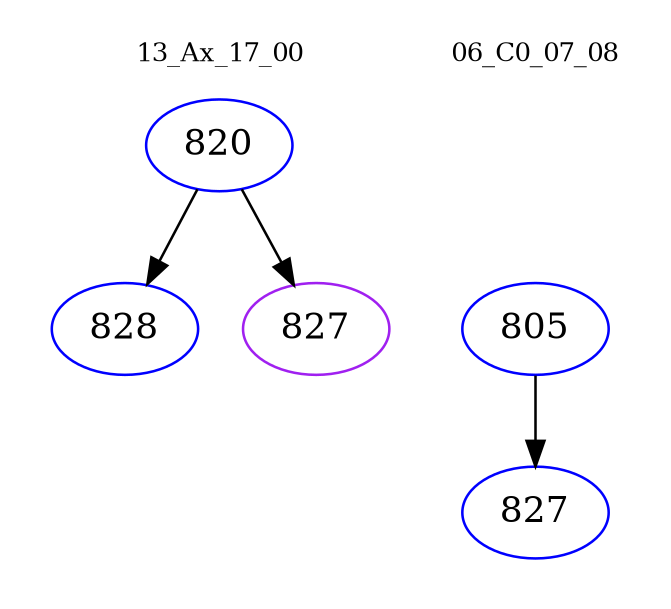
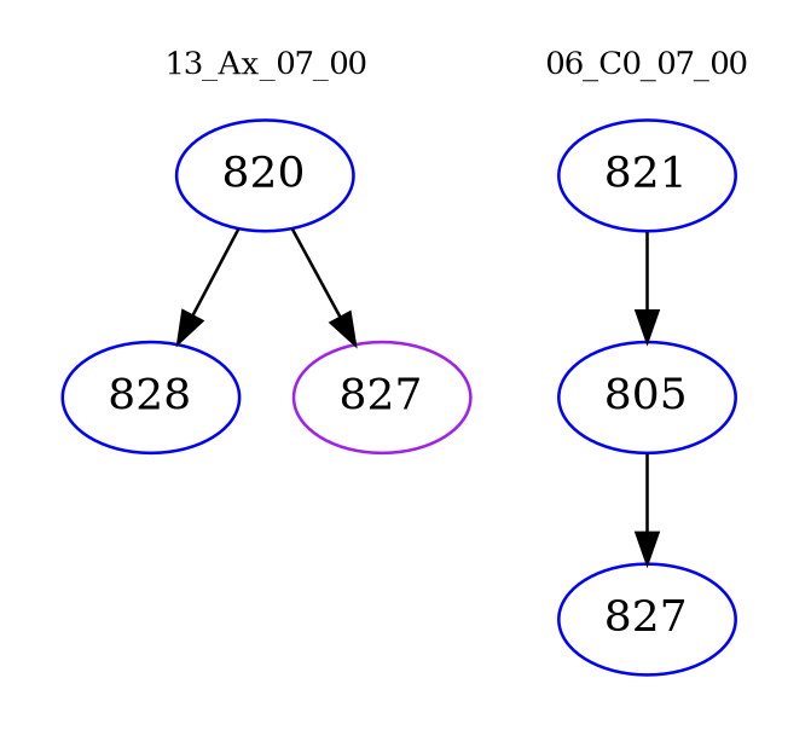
  digraph {
    node [color=blue]
    edge [color=black]
    n1 [label=828]
    n2 [label=820]
    n3 [color=purple label=827]
+   n4 [label=821]
    n5 [label=805]
    n6 [label=827]
    subgraph cluster_1 {
      color=white
      fontsize=10
-     label="13_Ax_17_00"
+     label="13_Ax_07_00"
      n1
      n2
      n3
    }
    subgraph cluster_2 {
      color=white
      fontsize=10
-     label="06_C0_07_08"
+     label="06_C0_07_00"
+     n4
      n5
      n6
    }
    n2 -> n1
    n2 -> n3
+   n4 -> n5
    n5 -> n6
  }
